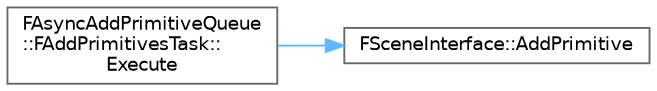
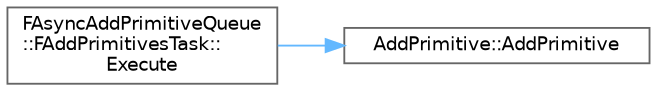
  digraph {
    rankdir=RL
    node [fillcolor=white fontname=Helvetica fontsize=10 shape=box style=filled]
-   n1 [color=gray40 fontcolor=black height=0.2 label="FSceneInterface::AddPrimitive" width=0.4]
+   n1 [color=gray40 fontcolor=black height=0.2 label="AddPrimitive::AddPrimitive" width=0.4]
    n2 [color=grey40 height=0.2 label="FAsyncAddPrimitiveQueue\l::FAddPrimitivesTask::\lExecute" width=0.4]
    n1 -> n2 [color=steelblue1 dir=back fontname=Helvetica fontsize=10 labelfontname=Helvetica labelfontsize=10 style=solid]
  }
